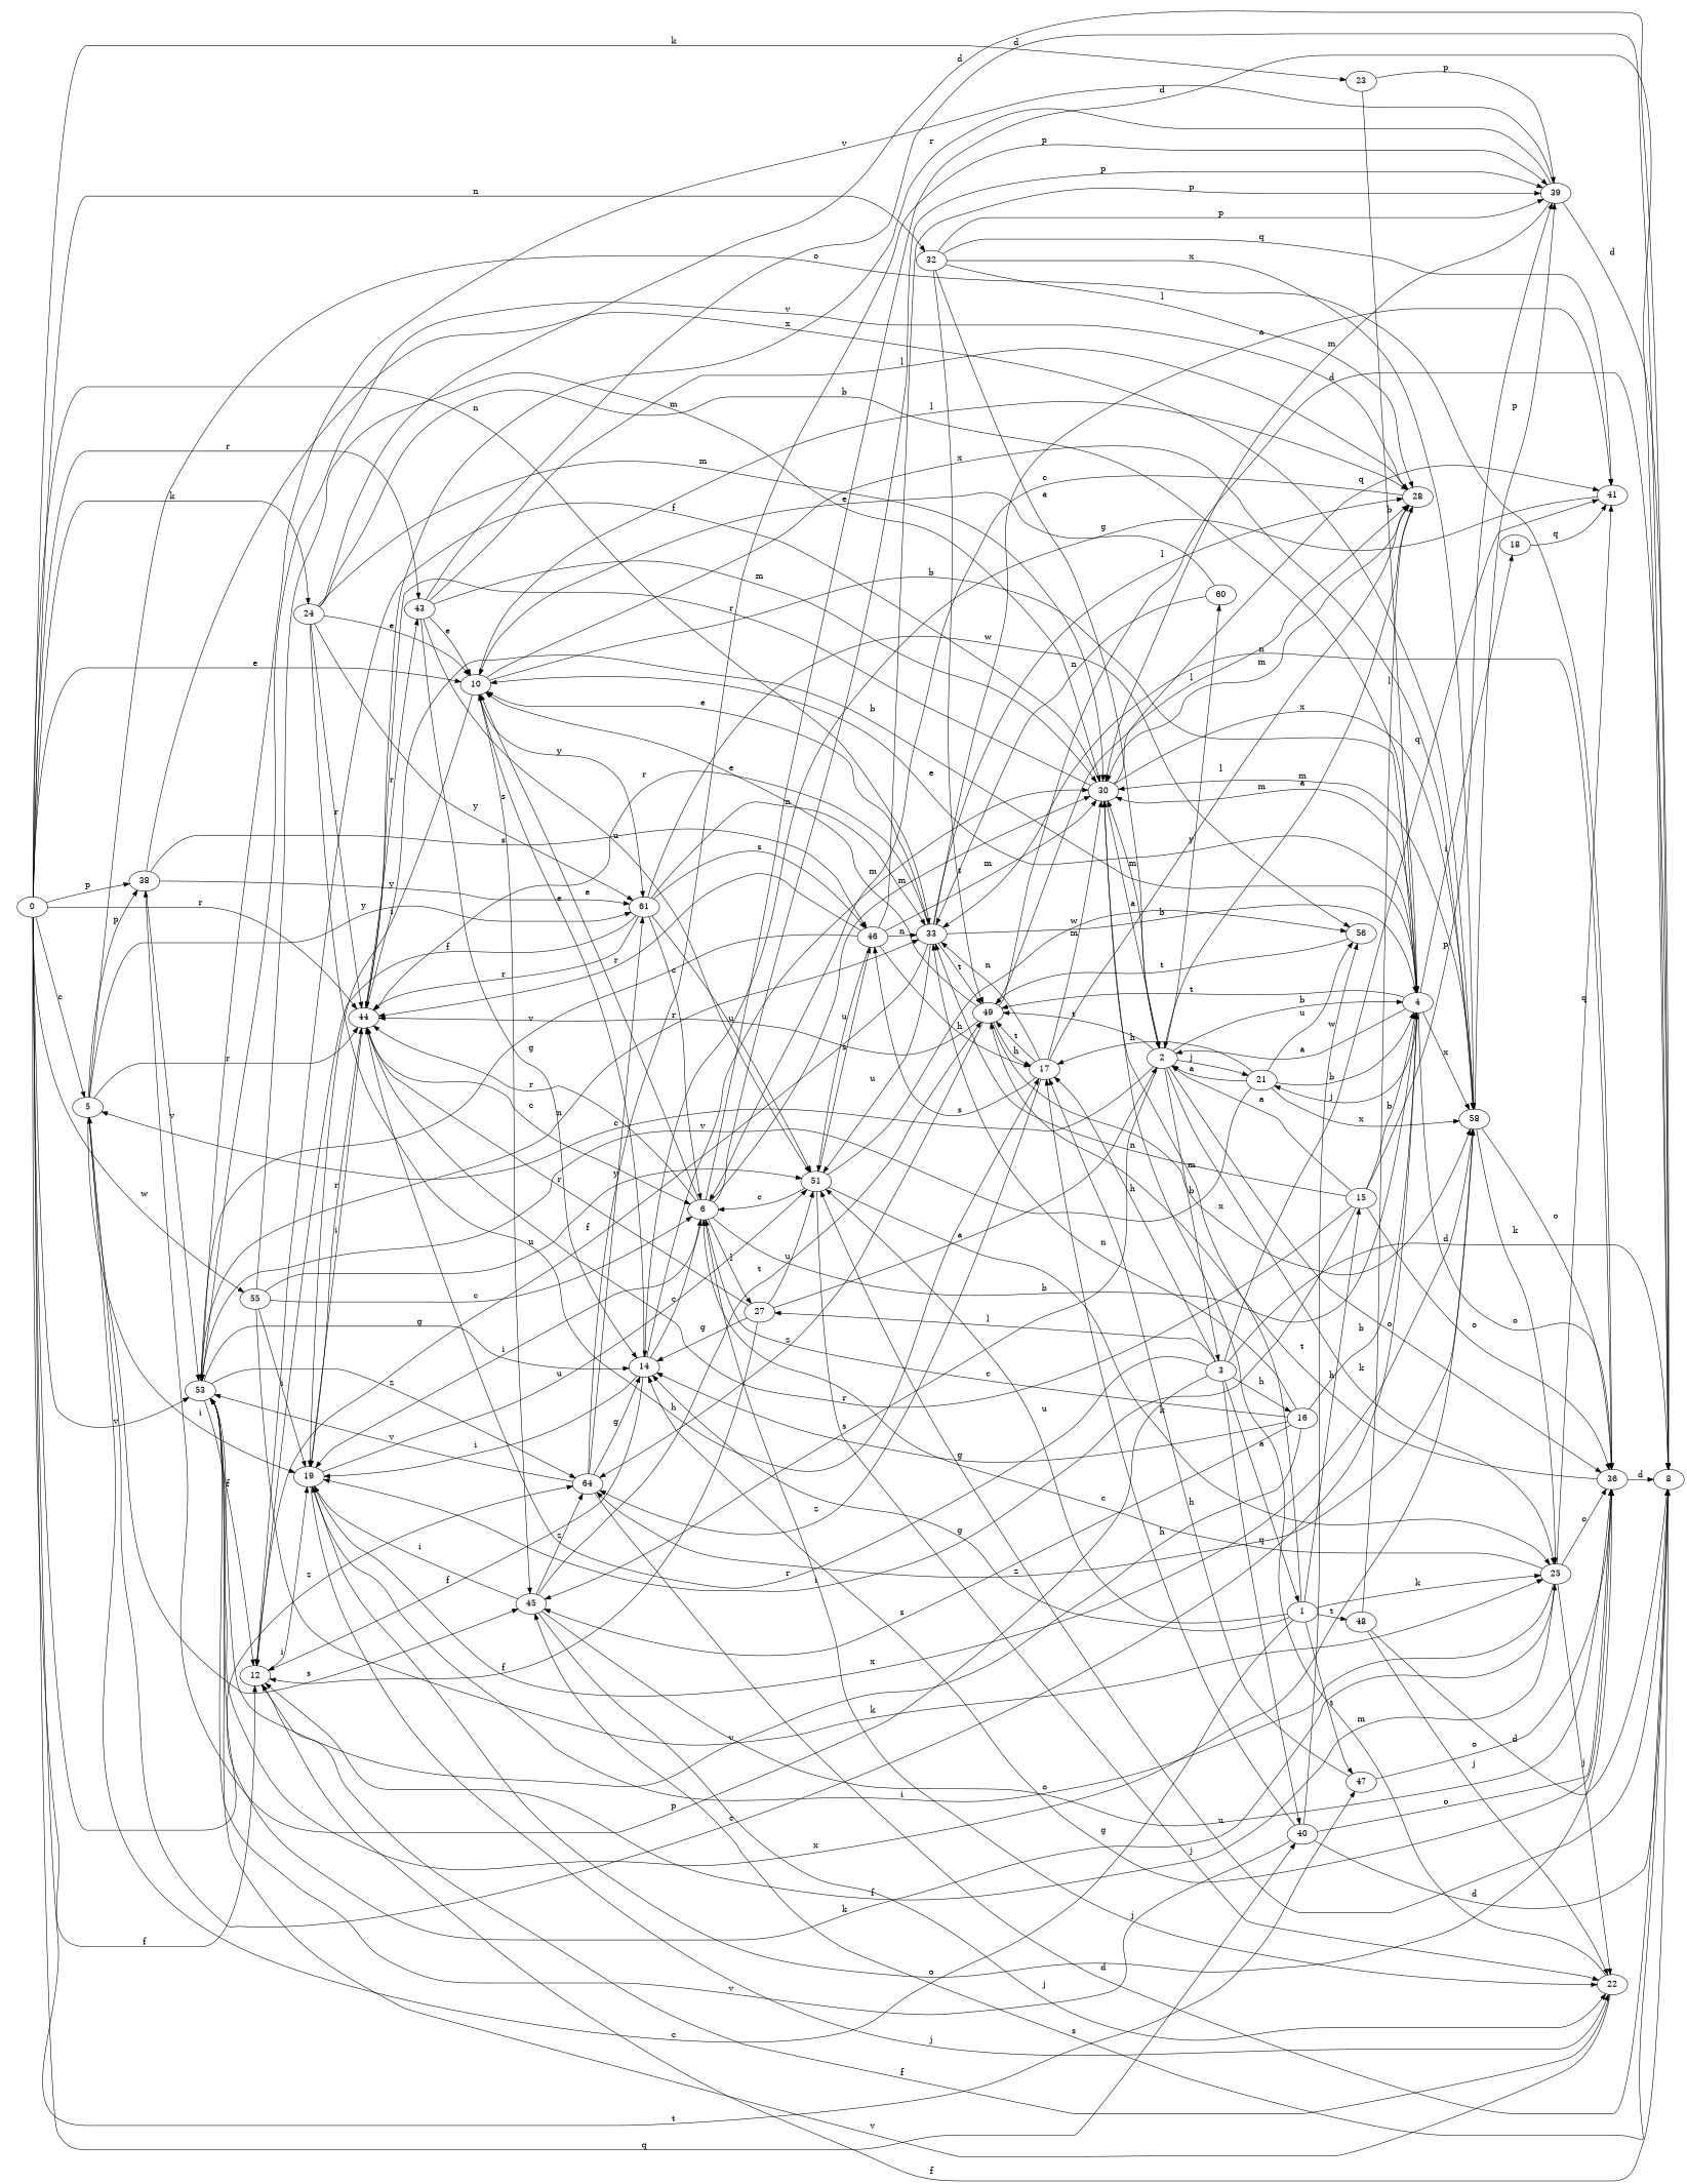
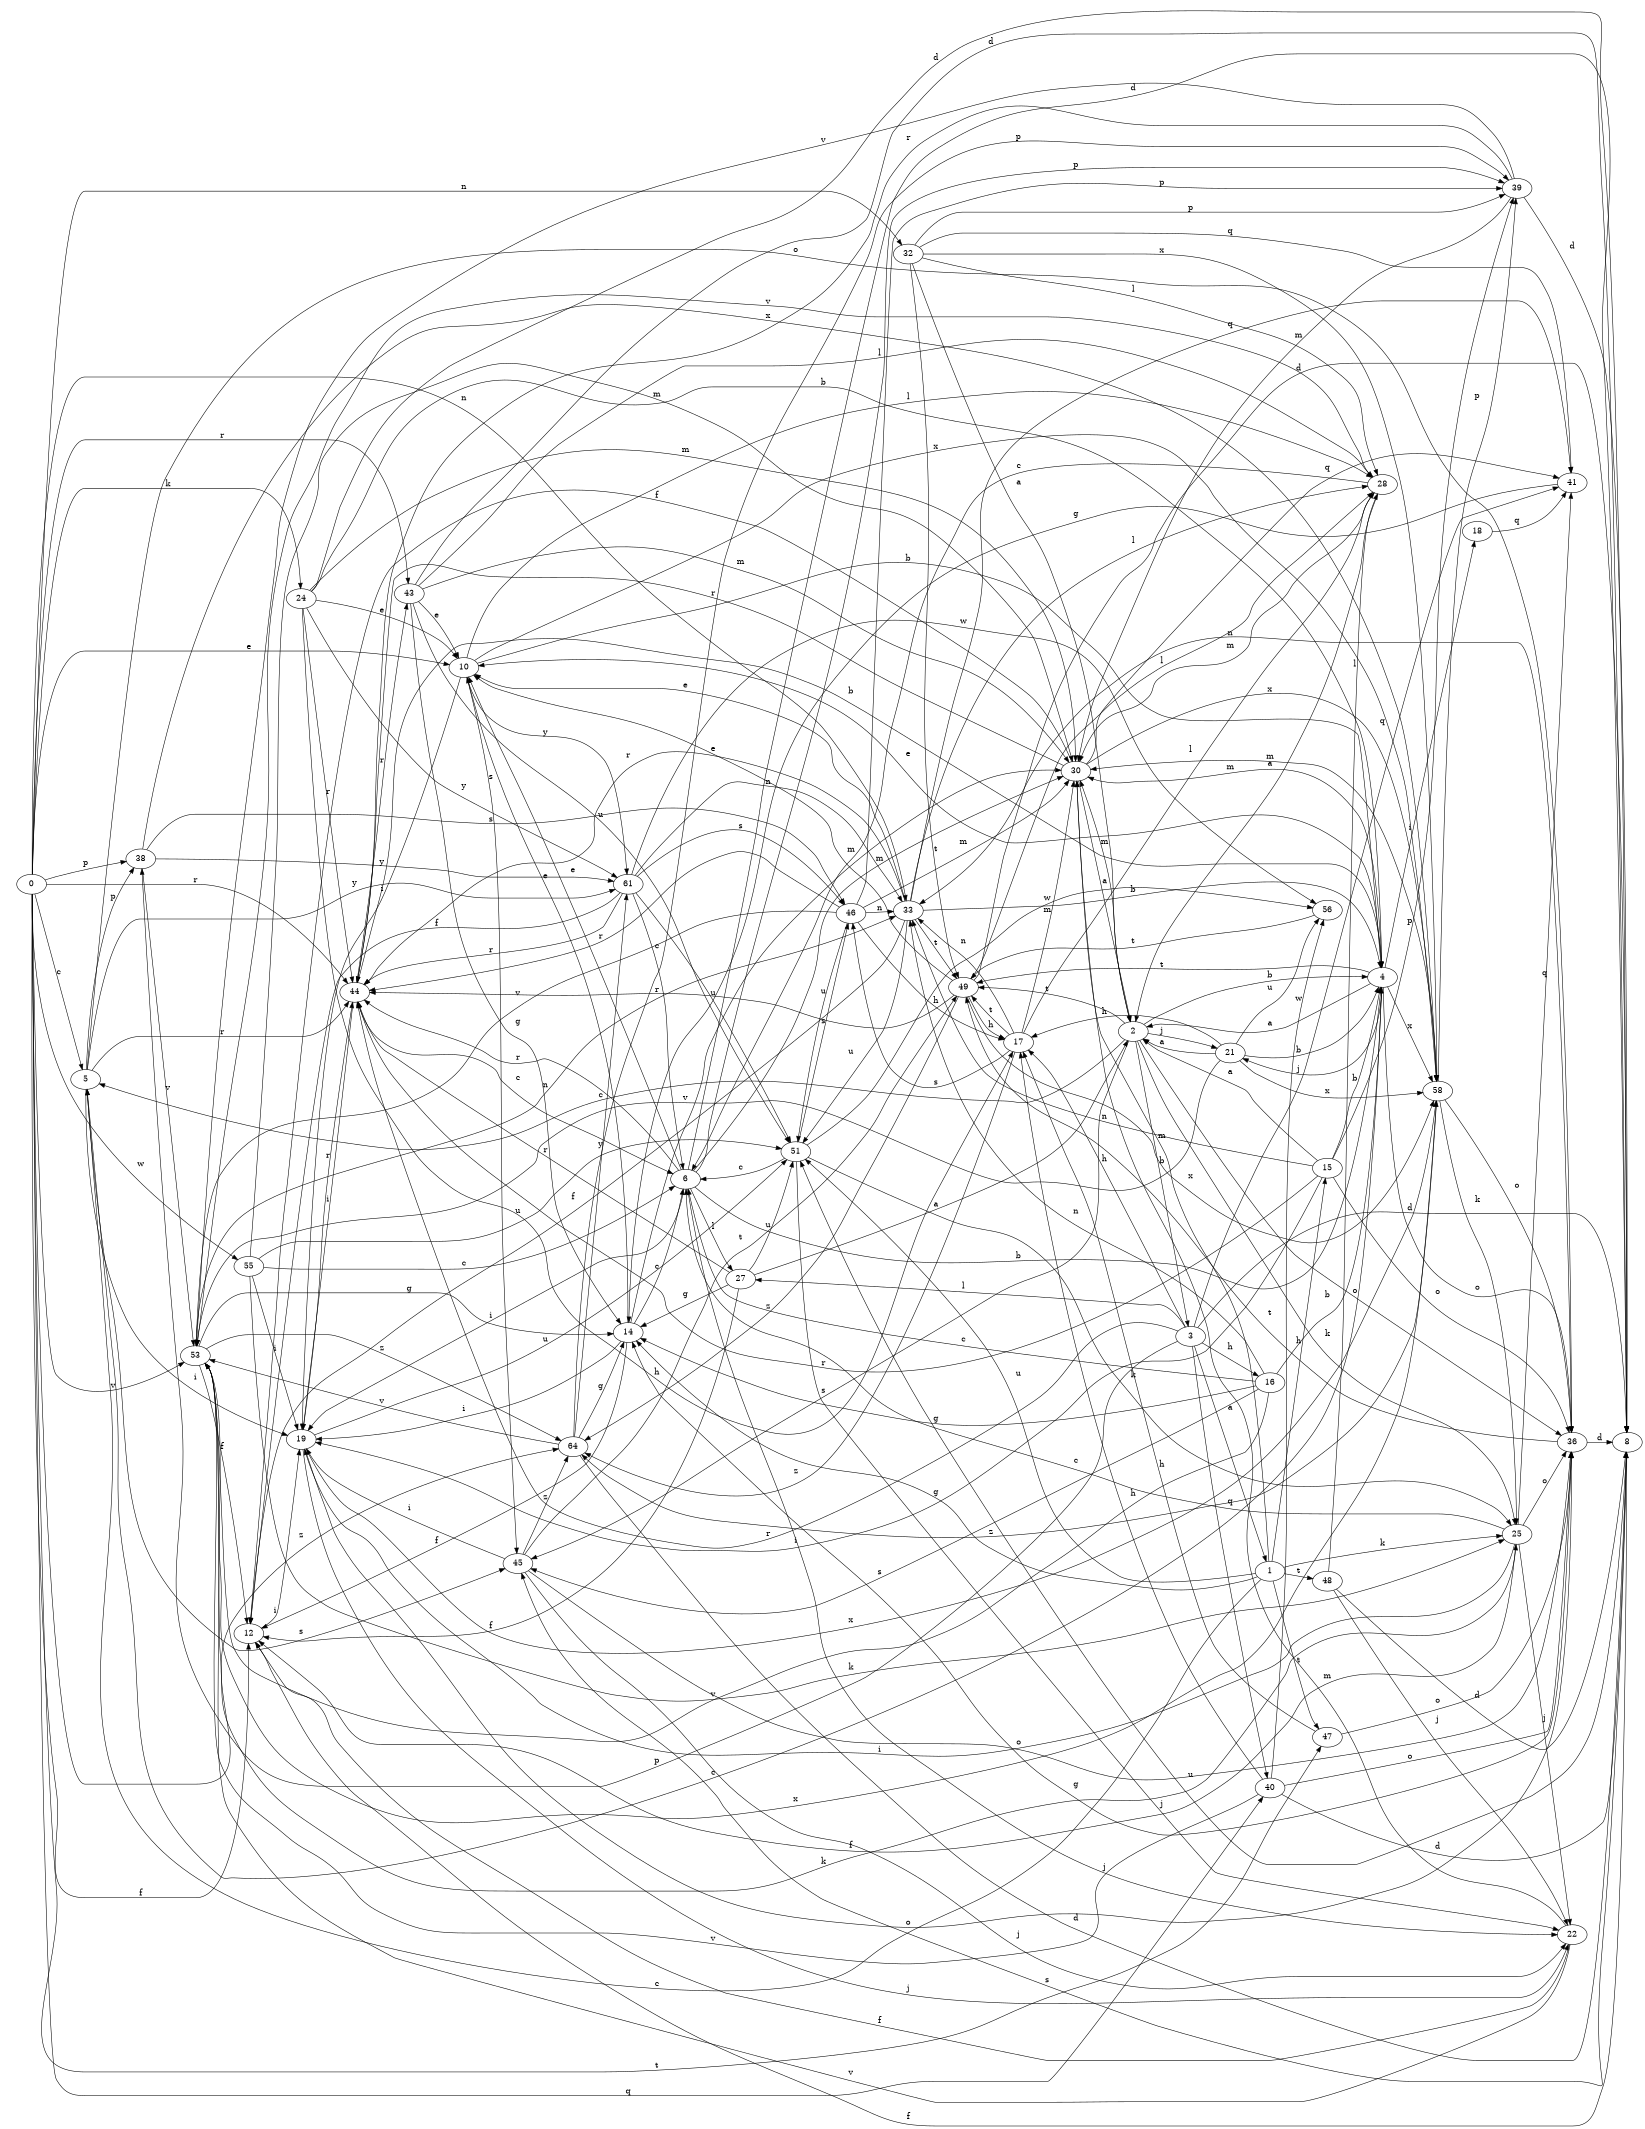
  strict digraph {
    rankdir=LR
    0
    5
    10
    12
-   23
    24
    32
    33
    38
    40
    43
    44
    47
    53
    55
    64
    36
    45
    19
    61
    4
    58
    28
    39
    30
    8
    17
    2
    49
    41
    51
    46
    56
    14
    6
    25
    1
    15
    48
    22
    3
    21
-   60
    16
    27
    18
    0 -> 5 [label=c]
    0 -> 10 [label=e]
    0 -> 12 [label=f]
-   0 -> 23 [label=k]
    0 -> 24 [label=k]
    0 -> 32 [label=n]
    0 -> 33 [label=n]
    0 -> 38 [label=p]
    0 -> 40 [label=q]
    0 -> 43 [label=r]
    0 -> 44 [label=r]
    0 -> 47 [label=t]
    0 -> 53 [label=v]
    0 -> 55 [label=w]
    0 -> 64 [label=z]
    5 -> 38 [label=p]
    5 -> 44 [label=r]
    5 -> 36 [label=o]
    5 -> 45 [label=s]
    5 -> 19 [label=i]
    5 -> 61 [label=y]
    10 -> 45 [label=s]
    10 -> 19 [label=i]
    10 -> 61 [label=y]
    10 -> 4 [label=b]
    10 -> 58 [label=x]
    10 -> 28 [label=l]
    12 -> 19 [label=i]
-   23 -> 4 [label=b]
-   23 -> 39 [label=p]
    24 -> 10 [label=e]
    24 -> 44 [label=r]
    24 -> 61 [label=y]
    24 -> 4 [label=b]
    24 -> 30 [label=m]
    24 -> 8 [label=d]
    24 -> 17 [label=h]
    32 -> 58 [label=x]
    32 -> 28 [label=l]
    32 -> 39 [label=p]
    32 -> 2 [label=a]
    32 -> 49 [label=t]
    32 -> 41 [label=q]
    33 -> 10 [label=e]
    33 -> 12 [label=f]
    33 -> 44 [label=r]
    33 -> 4 [label=b]
    33 -> 28 [label=l]
    33 -> 49 [label=t]
-   33 -> 41 [label=a]
+   33 -> 41 [label=q]
    33 -> 51 [label=u]
    38 -> 53 [label=v]
    38 -> 61 [label=y]
    38 -> 58 [label=x]
    38 -> 46 [label=s]
    40 -> 53 [label=v]
    40 -> 36 [label=o]
    40 -> 8 [label=d]
    40 -> 17 [label=h]
    40 -> 56 [label=w]
    43 -> 10 [label=e]
    43 -> 28 [label=l]
    43 -> 30 [label=m]
    43 -> 8 [label=d]
    43 -> 51 [label=u]
    43 -> 14 [label=g]
    44 -> 43 [label=r]
    44 -> 19 [label=i]
    44 -> 4 [label=b]
    44 -> 6 [label=c]
    47 -> 36 [label=o]
    47 -> 17 [label=h]
    53 -> 12 [label=f]
    53 -> 33 [label=n]
    53 -> 64 [label=z]
    53 -> 58 [label=x]
    53 -> 14 [label=g]
    53 -> 25 [label=k]
    55 -> 19 [label=i]
    55 -> 30 [label=m]
    55 -> 51 [label=u]
    55 -> 6 [label=c]
    55 -> 25 [label=k]
    64 -> 53 [label=v]
    64 -> 61 [label=y]
    64 -> 39 [label=p]
    64 -> 8 [label=d]
    64 -> 14 [label=g]
    36 -> 33 [label=n]
    36 -> 8 [label=d]
    36 -> 49 [label=t]
    36 -> 14 [label=g]
    45 -> 64 [label=z]
    45 -> 36 [label=o]
    45 -> 19 [label=i]
    45 -> 49 [label=t]
    45 -> 22 [label=j]
    19 -> 44 [label=r]
    19 -> 36 [label=o]
    19 -> 58 [label=x]
    19 -> 51 [label=u]
    19 -> 22 [label=j]
    61 -> 12 [label=f]
    61 -> 33 [label=n]
    61 -> 44 [label=r]
    61 -> 51 [label=u]
    61 -> 46 [label=s]
    61 -> 56 [label=w]
    61 -> 6 [label=c]
    4 -> 5 [label=c]
    4 -> 10 [label=e]
    4 -> 36 [label=o]
    4 -> 58 [label=x]
    4 -> 30 [label=m]
    4 -> 2 [label=a]
    4 -> 49 [label=t]
    4 -> 21 [label=j]
    4 -> 18 [label=i]
    58 -> 64 [label=z]
    58 -> 36 [label=o]
    58 -> 39 [label=p]
    58 -> 30 [label=m]
    58 -> 25 [label=k]
    28 -> 53 [label=v]
    28 -> 30 [label=m]
    28 -> 2 [label=a]
    28 -> 6 [label=c]
    39 -> 44 [label=r]
    39 -> 53 [label=v]
    39 -> 30 [label=m]
    39 -> 8 [label=d]
    30 -> 12 [label=f]
    30 -> 44 [label=r]
    30 -> 58 [label=x]
    30 -> 2 [label=a]
    30 -> 41 [label=q]
    8 -> 12 [label=f]
    8 -> 45 [label=s]
    8 -> 51 [label=u]
    17 -> 33 [label=n]
    17 -> 64 [label=z]
    17 -> 28 [label=l]
    17 -> 30 [label=m]
    17 -> 49 [label=t]
    17 -> 46 [label=s]
    2 -> 5 [label=c]
    2 -> 36 [label=o]
    2 -> 45 [label=s]
    2 -> 4 [label=b]
    2 -> 30 [label=m]
    2 -> 49 [label=t]
    2 -> 25 [label=k]
    2 -> 3 [label=b]
    2 -> 21 [label=j]
-   2 -> 60 [label=y]
    49 -> 10 [label=e]
    49 -> 44 [label=r]
    49 -> 64 [label=z]
    49 -> 58 [label=x]
    49 -> 28 [label=l]
    49 -> 8 [label=d]
    49 -> 17 [label=h]
    41 -> 14 [label=g]
    51 -> 46 [label=s]
    51 -> 56 [label=w]
    51 -> 6 [label=c]
    51 -> 25 [label=k]
    51 -> 22 [label=j]
    46 -> 33 [label=n]
    46 -> 44 [label=r]
    46 -> 53 [label=v]
    46 -> 39 [label=p]
    46 -> 30 [label=m]
    46 -> 17 [label=h]
    46 -> 51 [label=u]
    56 -> 49 [label=t]
    14 -> 10 [label=e]
    14 -> 12 [label=f]
    14 -> 19 [label=i]
    14 -> 30 [label=m]
    14 -> 6 [label=c]
    6 -> 10 [label=e]
    6 -> 44 [label=r]
    6 -> 19 [label=i]
    6 -> 4 [label=b]
    6 -> 39 [label=p]
    6 -> 30 [label=m]
    6 -> 8 [label=d]
    6 -> 22 [label=j]
    6 -> 27 [label=l]
    25 -> 12 [label=f]
    25 -> 36 [label=o]
    25 -> 19 [label=i]
    25 -> 41 [label=q]
    25 -> 6 [label=c]
    25 -> 22 [label=j]
    1 -> 5 [label=c]
    1 -> 47 [label=t]
    1 -> 30 [label=m]
    1 -> 51 [label=u]
    1 -> 14 [label=g]
    1 -> 25 [label=k]
    1 -> 15 [label=h]
    1 -> 48 [label=t]
    15 -> 33 [label=n]
    15 -> 44 [label=r]
    15 -> 36 [label=o]
    15 -> 19 [label=i]
    15 -> 4 [label=b]
    15 -> 39 [label=p]
    15 -> 2 [label=a]
    48 -> 28 [label=l]
    48 -> 8 [label=d]
    48 -> 22 [label=j]
    22 -> 12 [label=f]
    22 -> 53 [label=v]
    22 -> 30 [label=m]
    3 -> 38 [label=p]
    3 -> 40 [label=q]
    3 -> 44 [label=r]
    3 -> 8 [label=d]
    3 -> 17 [label=h]
    3 -> 41 [label=q]
    3 -> 1 [label=a]
    3 -> 16 [label=h]
    3 -> 27 [label=l]
    21 -> 53 [label=v]
    21 -> 4 [label=b]
    21 -> 58 [label=x]
    21 -> 17 [label=h]
    21 -> 2 [label=a]
    21 -> 56 [label=u]
-   60 -> 10 [label=e]
-   60 -> 33 [label=n]
    16 -> 33 [label=n]
    16 -> 53 [label=v]
    16 -> 45 [label=s]
    16 -> 4 [label=b]
    16 -> 14 [label=g]
    16 -> 6 [label=c]
    27 -> 12 [label=f]
    27 -> 44 [label=r]
    27 -> 2 [label=a]
    27 -> 51 [label=u]
    27 -> 14 [label=g]
    18 -> 41 [label=q]
  }
